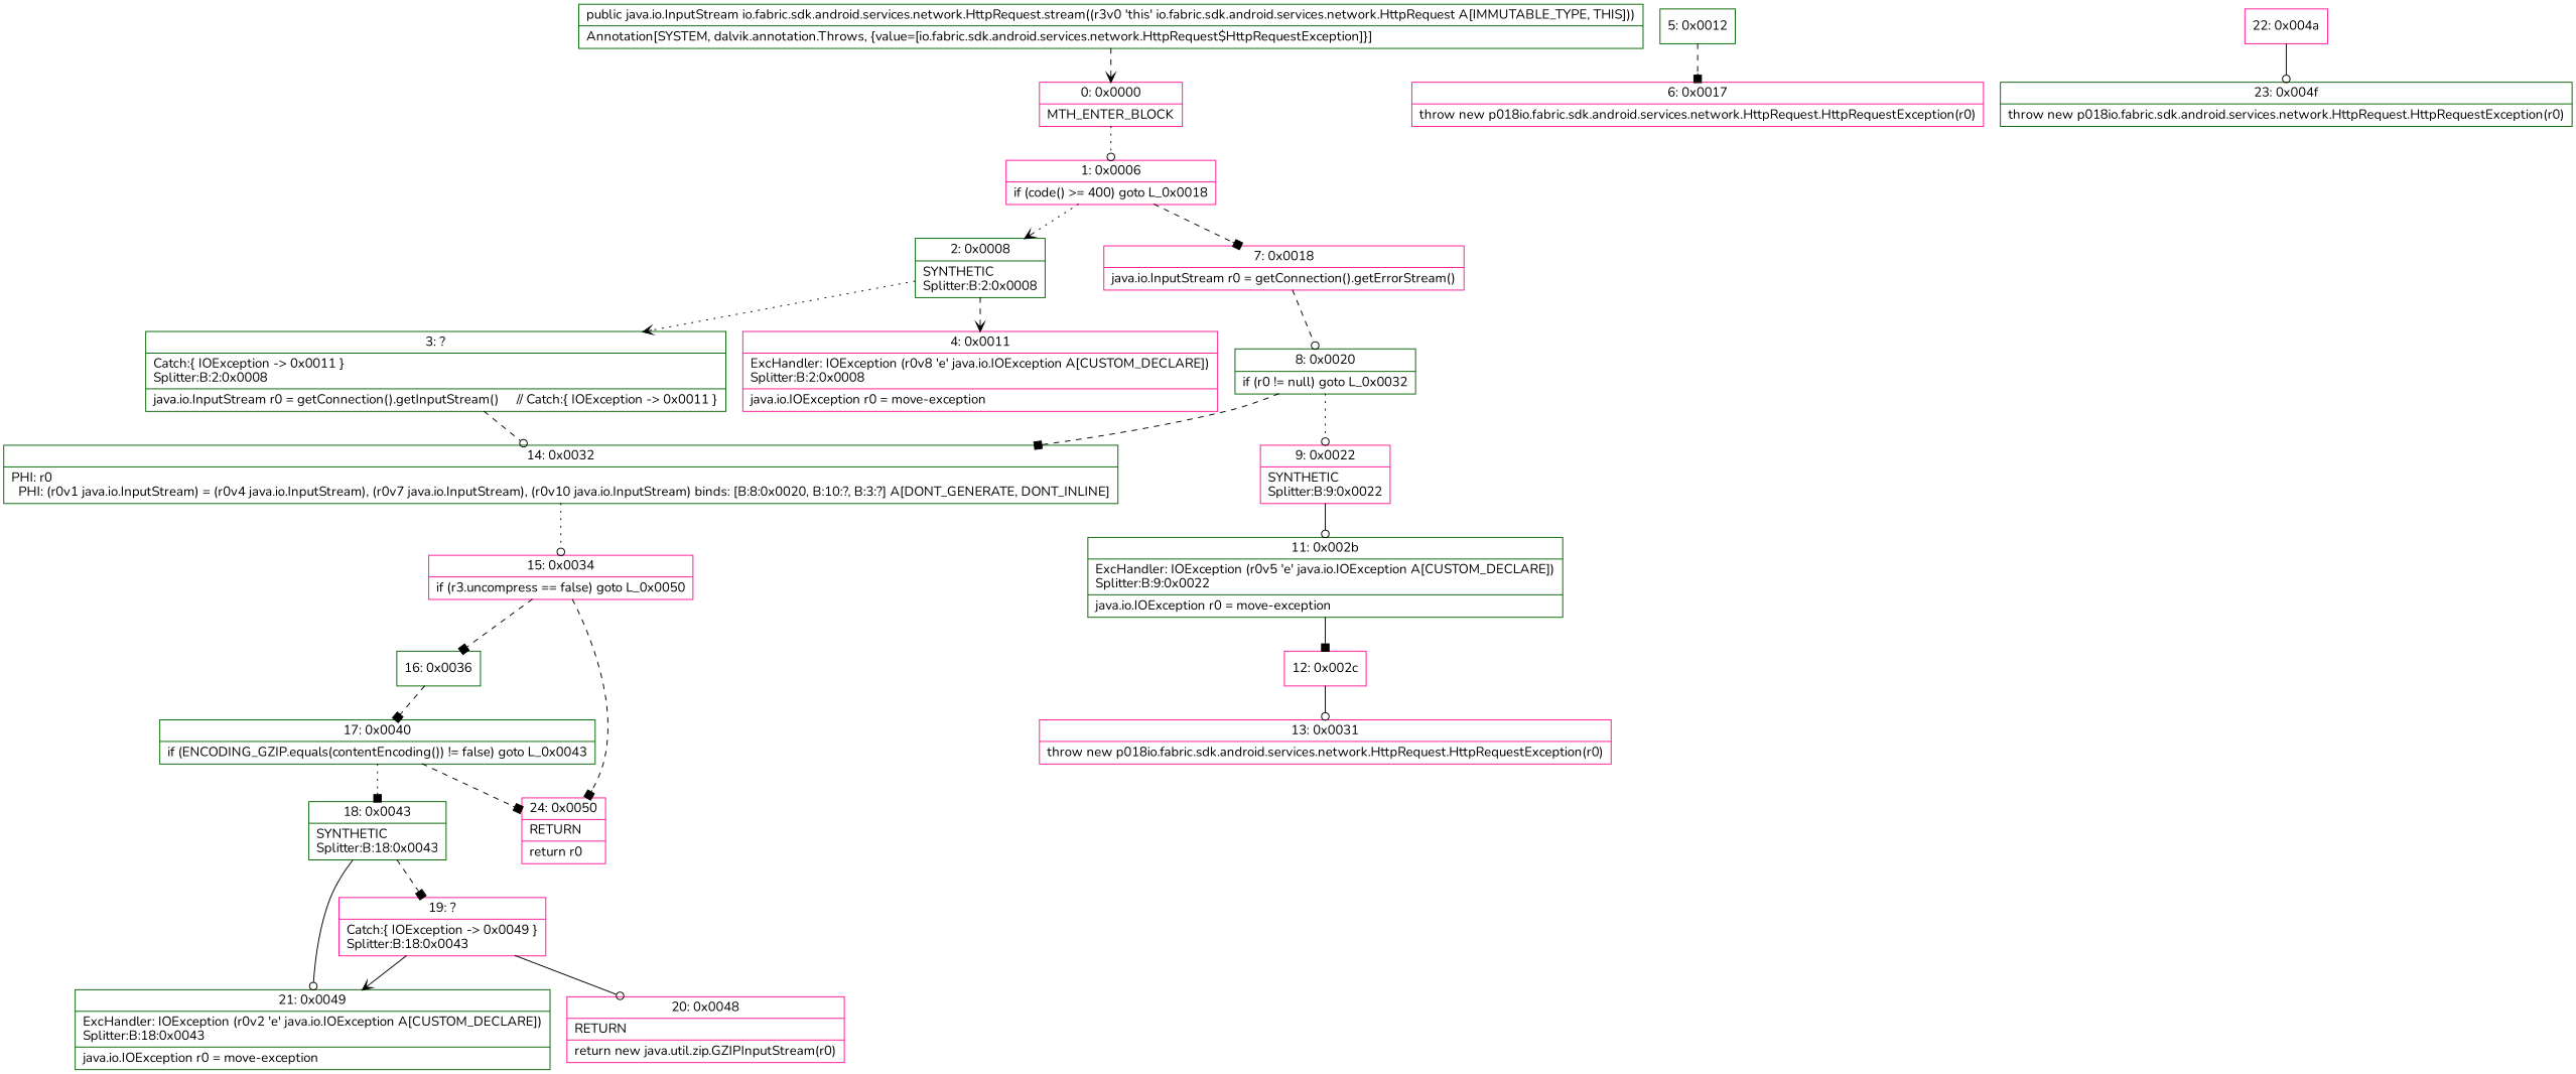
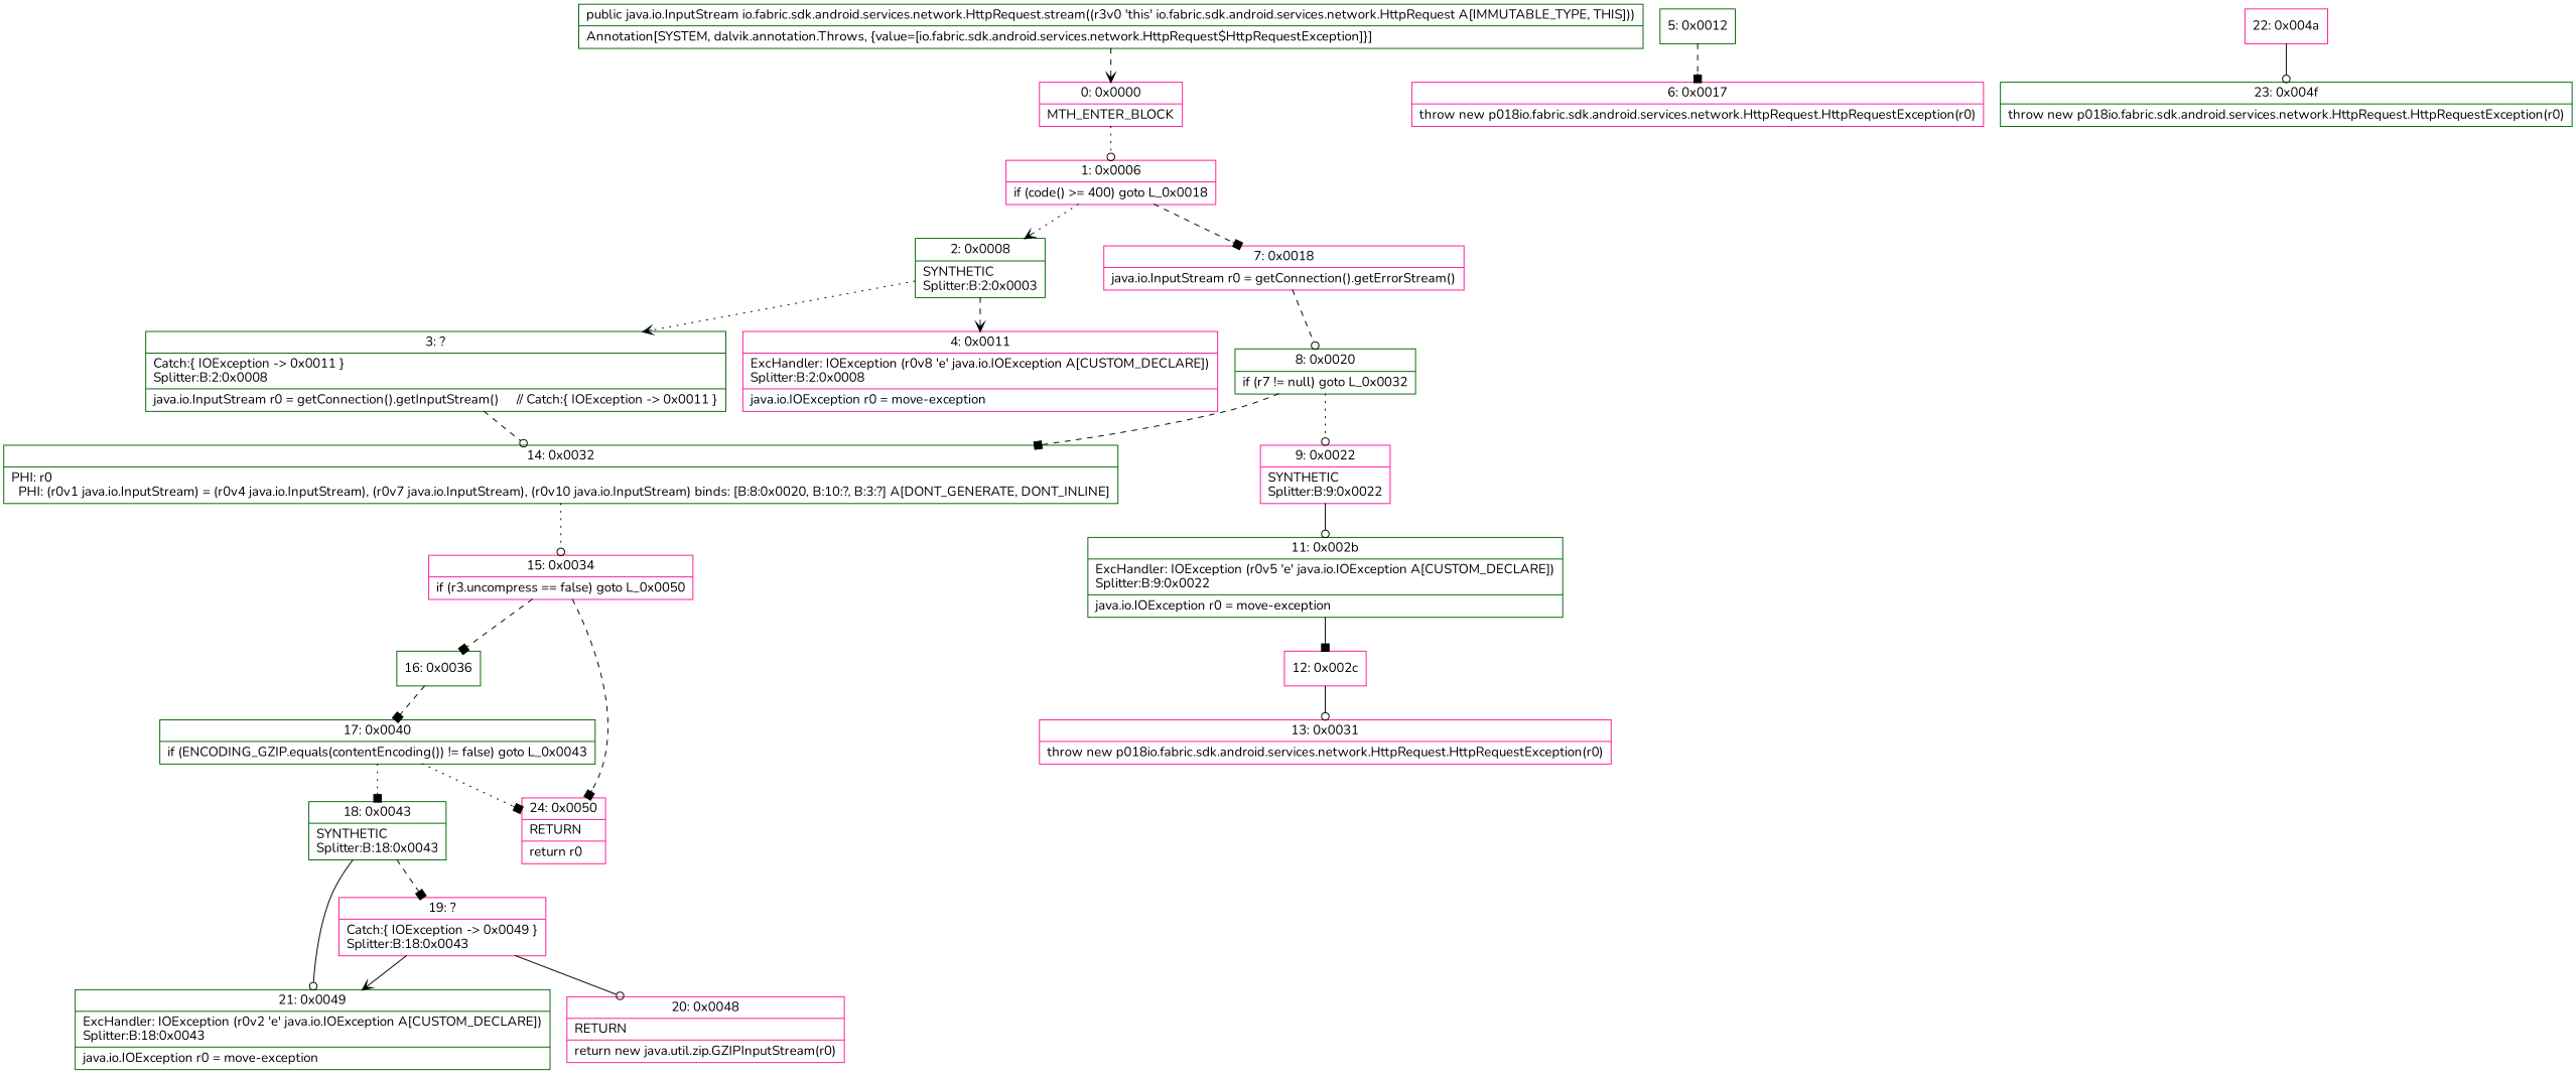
  digraph {
    fontname=Nunito
    node [color=deeppink fontname=Nunito shape=record]
    edge [arrowhead=odot fontname=Nunito style=dashed]
    n1 [label="{0\:\ 0x0000|MTH_ENTER_BLOCK\l}"]
    n2 [label="{1\:\ 0x0006|if (code() \>= 400) goto L_0x0018\l}"]
-   n3 [color=darkgreen label="{2\:\ 0x0008|SYNTHETIC\lSplitter:B:2:0x0008\l}"]
+   n3 [color=darkgreen label="{2\:\ 0x0008|SYNTHETIC\lSplitter:B:2:0x0003\l}"]
    n4 [label="{7\:\ 0x0018|java.io.InputStream r0 = getConnection().getErrorStream()\l}"]
    n5 [color=darkgreen label="{3\:\ ?|Catch:\{ IOException \-\> 0x0011 \}\lSplitter:B:2:0x0008\l|java.io.InputStream r0 = getConnection().getInputStream()     \/\/ Catch:\{ IOException \-\> 0x0011 \}\l}"]
    n6 [label="{4\:\ 0x0011|ExcHandler: IOException (r0v8 'e' java.io.IOException A[CUSTOM_DECLARE])\lSplitter:B:2:0x0008\l|java.io.IOException r0 = move\-exception\l}"]
-   n7 [color=darkgreen label="{8\:\ 0x0020|if (r0 != null) goto L_0x0032\l}"]
+   n7 [color=darkgreen label="{8\:\ 0x0020|if (r7 != null) goto L_0x0032\l}"]
    n8 [color=darkgreen label="{14\:\ 0x0032|PHI: r0 \l  PHI: (r0v1 java.io.InputStream) = (r0v4 java.io.InputStream), (r0v7 java.io.InputStream), (r0v10 java.io.InputStream) binds: [B:8:0x0020, B:10:?, B:3:?] A[DONT_GENERATE, DONT_INLINE]\l}"]
    n9 [label="{15\:\ 0x0034|if (r3.uncompress == false) goto L_0x0050\l}"]
    n10 [color=darkgreen label="{5\:\ 0x0012}"]
    n11 [label="{6\:\ 0x0017|throw new p018io.fabric.sdk.android.services.network.HttpRequest.HttpRequestException(r0)\l}"]
    n12 [label="{9\:\ 0x0022|SYNTHETIC\lSplitter:B:9:0x0022\l}"]
    n13 [color=darkgreen label="{11\:\ 0x002b|ExcHandler: IOException (r0v5 'e' java.io.IOException A[CUSTOM_DECLARE])\lSplitter:B:9:0x0022\l|java.io.IOException r0 = move\-exception\l}"]
    n14 [label="{12\:\ 0x002c}"]
    n15 [label="{13\:\ 0x0031|throw new p018io.fabric.sdk.android.services.network.HttpRequest.HttpRequestException(r0)\l}"]
    n16 [color=darkgreen label="{16\:\ 0x0036}"]
    n17 [label="{24\:\ 0x0050|RETURN\l|return r0\l}"]
    n18 [color=darkgreen label="{17\:\ 0x0040|if (ENCODING_GZIP.equals(contentEncoding()) != false) goto L_0x0043\l}"]
    n19 [color=darkgreen label="{18\:\ 0x0043|SYNTHETIC\lSplitter:B:18:0x0043\l}"]
    n20 [label="{19\:\ ?|Catch:\{ IOException \-\> 0x0049 \}\lSplitter:B:18:0x0043\l}"]
    n21 [color=darkgreen label="{21\:\ 0x0049|ExcHandler: IOException (r0v2 'e' java.io.IOException A[CUSTOM_DECLARE])\lSplitter:B:18:0x0043\l|java.io.IOException r0 = move\-exception\l}"]
    n22 [label="{20\:\ 0x0048|RETURN\l|return new java.util.zip.GZIPInputStream(r0)\l}"]
    n23 [label="{22\:\ 0x004a}"]
    n24 [color=darkgreen label="{23\:\ 0x004f|throw new p018io.fabric.sdk.android.services.network.HttpRequest.HttpRequestException(r0)\l}"]
    n25 [color=darkgreen label="{public java.io.InputStream io.fabric.sdk.android.services.network.HttpRequest.stream((r3v0 'this' io.fabric.sdk.android.services.network.HttpRequest A[IMMUTABLE_TYPE, THIS]))  | Annotation[SYSTEM, dalvik.annotation.Throws, \{value=[io.fabric.sdk.android.services.network.HttpRequest$HttpRequestException]\}]\l}"]
    n1 -> n2 [style=dotted]
    n2 -> n3 [arrowhead=vee style=dotted]
    n2 -> n4 [arrowhead=box]
    n3 -> n5 [arrowhead=vee style=dotted]
    n3 -> n6 [arrowhead=vee]
    n4 -> n7
    n5 -> n8
    n7 -> n8 [arrowhead=box]
    n7 -> n12 [style=dotted]
    n8 -> n9 [style=dotted]
    n9 -> n16 [arrowhead=box]
    n9 -> n17 [arrowhead=box]
    n10 -> n11 [arrowhead=box]
    n12 -> n13 [style=solid]
    n13 -> n14 [arrowhead=box style=solid]
    n14 -> n15 [style=solid]
    n16 -> n18 [arrowhead=box]
-   n18 -> n17 [arrowhead=box]
+   n18 -> n17 [arrowhead=box style=dotted]
    n18 -> n19 [arrowhead=box style=dotted]
    n19 -> n20 [arrowhead=box]
    n19 -> n21 [style=solid]
    n20 -> n21 [arrowhead=vee style=solid]
    n20 -> n22 [style=solid]
    n23 -> n24 [style=solid]
    n25 -> n1 [arrowhead=vee]
  }
